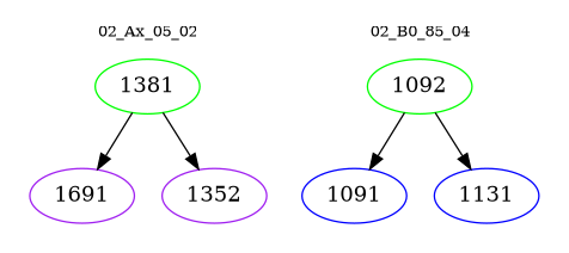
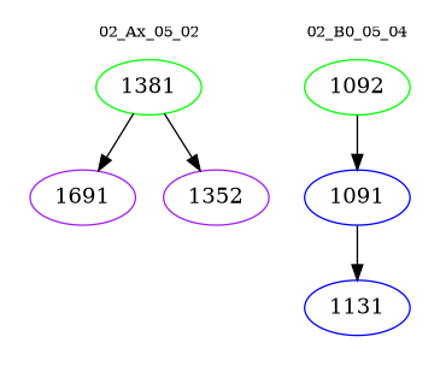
  digraph {
    node [color=green]
    edge [color=black]
    n1 [label=1381]
    n2 [color=purple label=1691]
    n3 [color=purple label=1352]
    n4 [label=1092]
    n5 [color=blue label=1091]
    n6 [color=blue label=1131]
    subgraph cluster_1 {
      color=white
      fontsize=10
      label="02_Ax_05_02"
      n1
      n2
      n3
    }
    subgraph cluster_2 {
      color=white
      fontsize=10
-     label="02_B0_85_04"
+     label="02_B0_05_04"
      n4
      n5
      n6
    }
    n1 -> n2
    n1 -> n3
    n4 -> n5
-   n4 -> n6
+   n5 -> n6
  }
